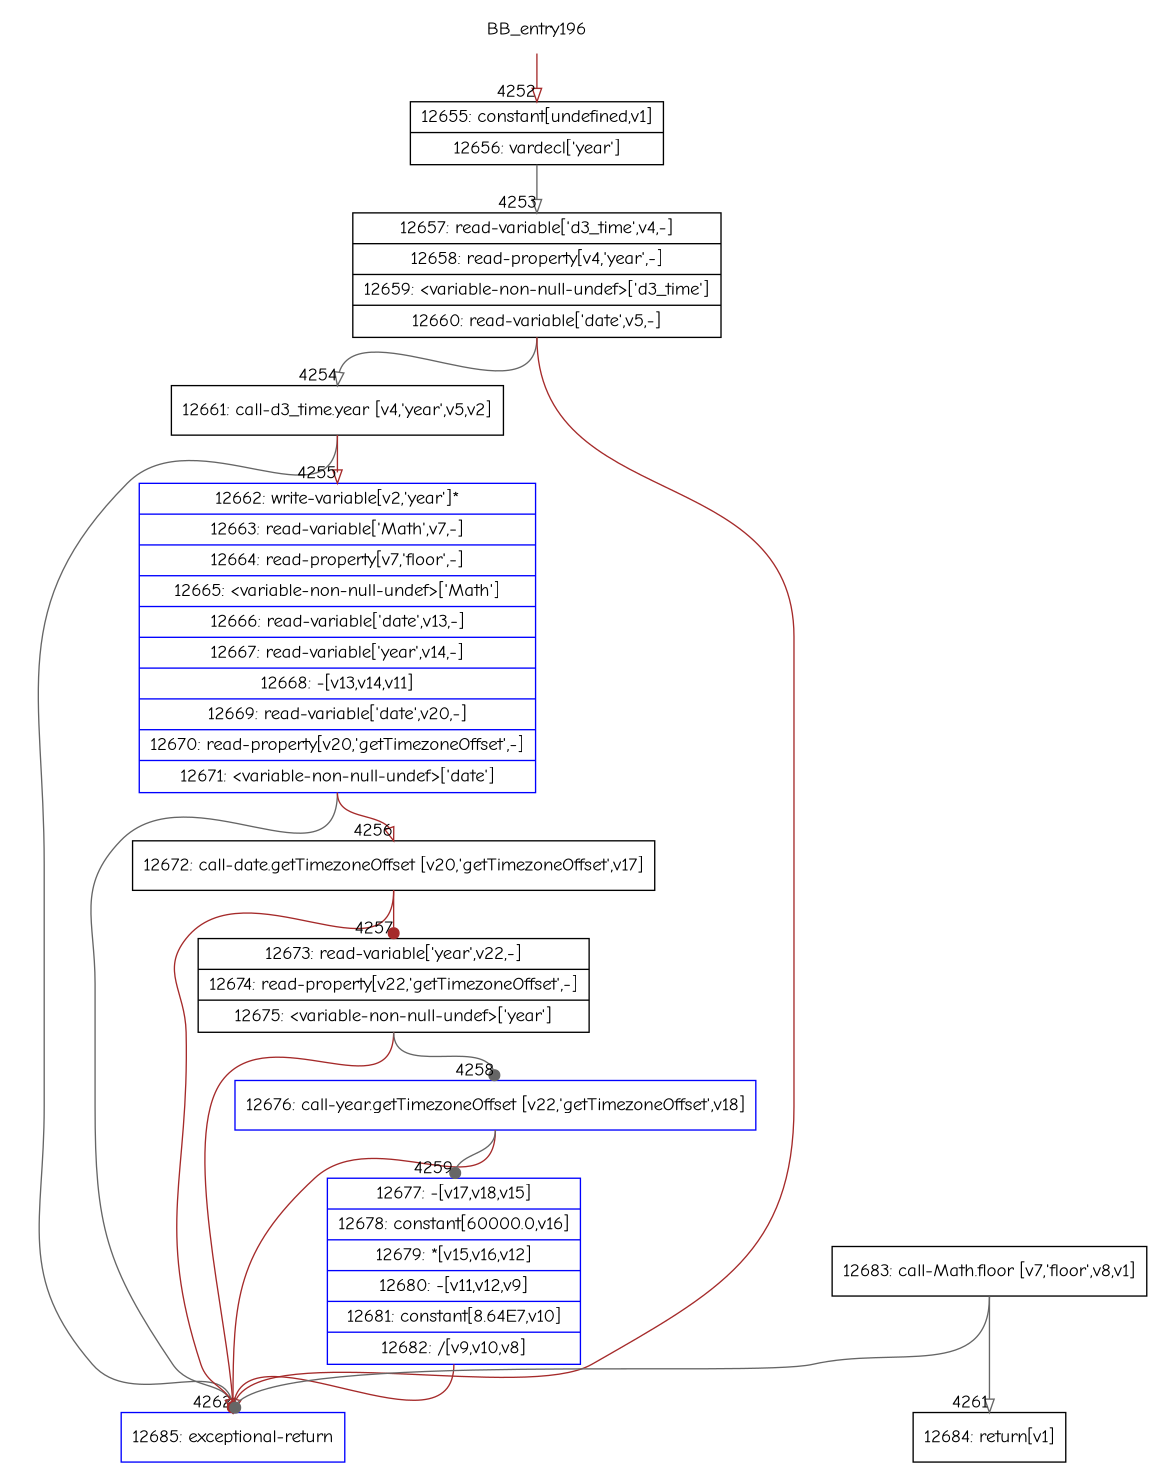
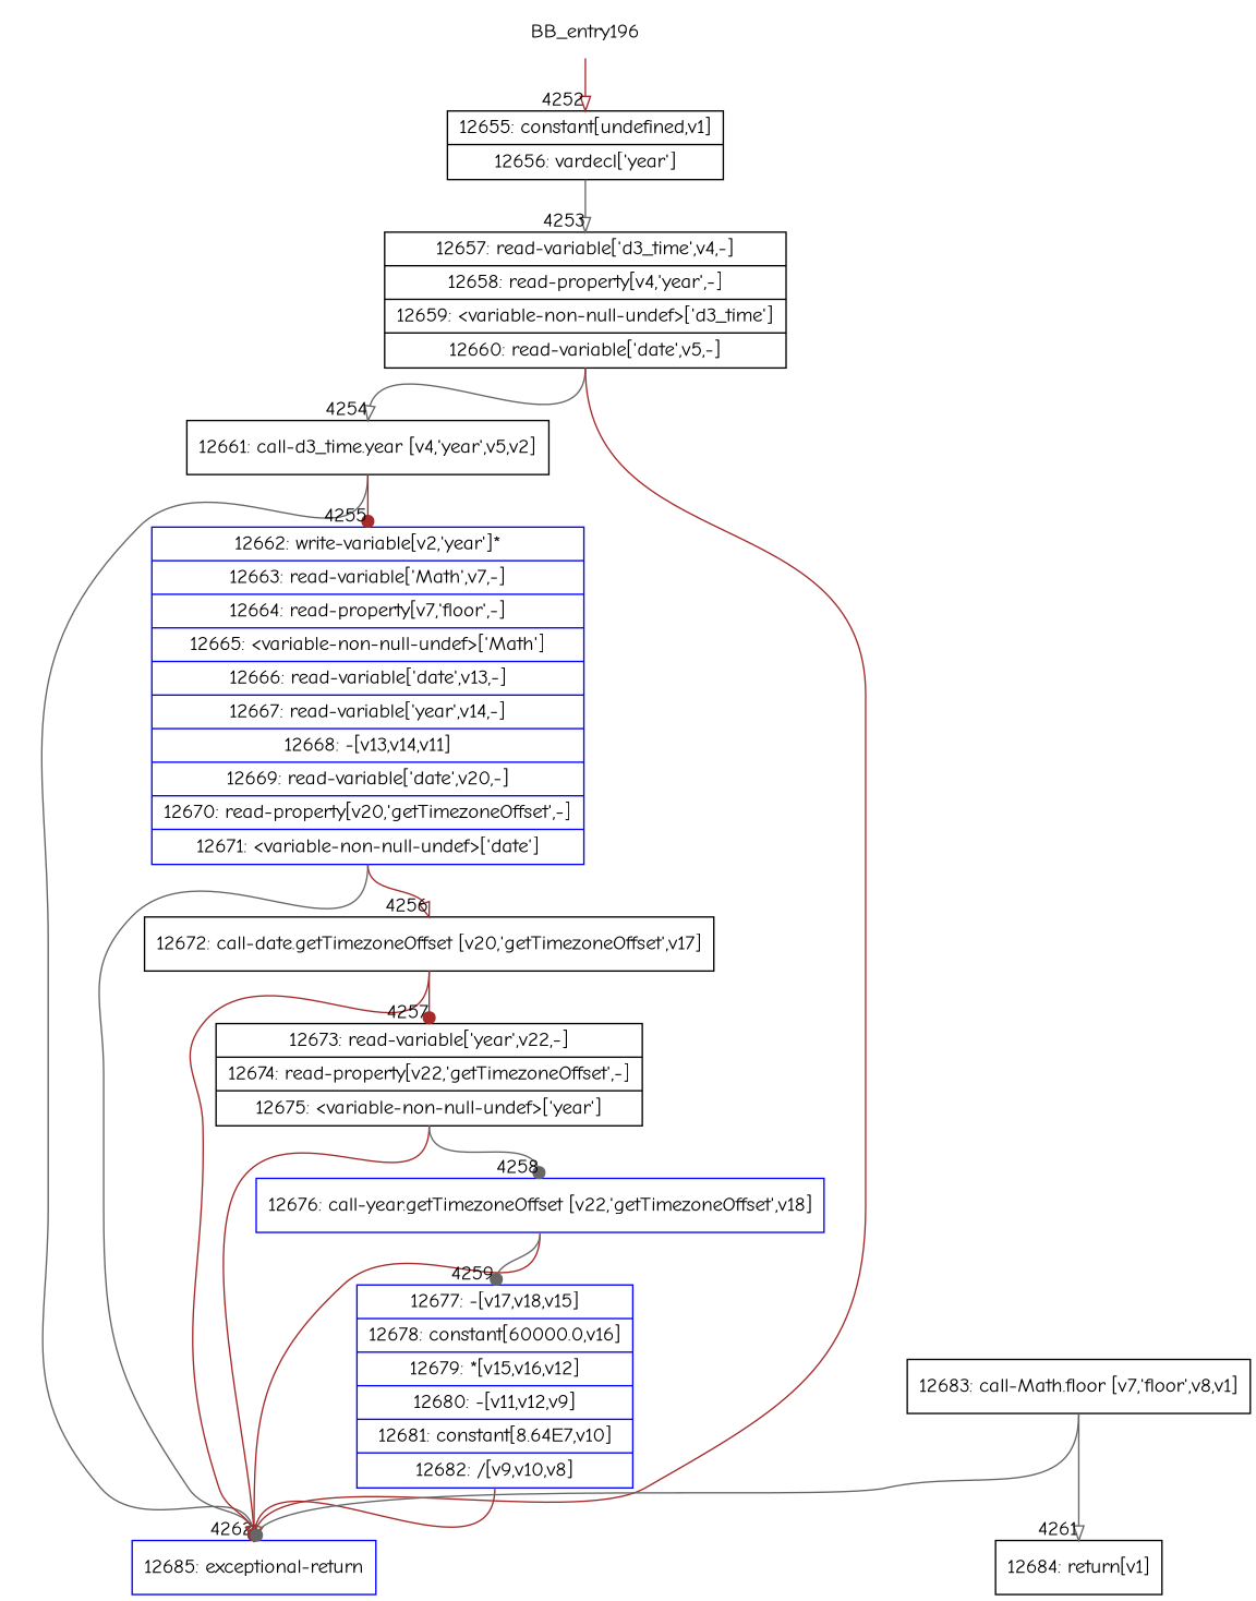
  digraph {
    fontname="Comic Neue"
    rankdir=TD
    node [color=black fontname="Comic Neue" shape=record]
    edge [arrowhead=onormal color=brown fontname="Comic Neue" headport=n tailport=s]
    n1 [color=blue label=BB_entry196 shape=none]
    n2 [label="{12655: constant[undefined,v1]|12656: vardecl['year']}"]
    n3 [label="{12657: read-variable['d3_time',v4,-]|12658: read-property[v4,'year',-]|12659: \<variable-non-null-undef\>['d3_time']|12660: read-variable['date',v5,-]}"]
    n4 [label="{12661: call-d3_time.year [v4,'year',v5,v2]}"]
    n5 [color=blue label="{12685: exceptional-return}"]
    n6 [color=blue label="{12662: write-variable[v2,'year']*|12663: read-variable['Math',v7,-]|12664: read-property[v7,'floor',-]|12665: \<variable-non-null-undef\>['Math']|12666: read-variable['date',v13,-]|12667: read-variable['year',v14,-]|12668: -[v13,v14,v11]|12669: read-variable['date',v20,-]|12670: read-property[v20,'getTimezoneOffset',-]|12671: \<variable-non-null-undef\>['date']}"]
    n7 [label="{12672: call-date.getTimezoneOffset [v20,'getTimezoneOffset',v17]}"]
    n8 [label="{12673: read-variable['year',v22,-]|12674: read-property[v22,'getTimezoneOffset',-]|12675: \<variable-non-null-undef\>['year']}"]
    n9 [color=blue label="{12676: call-year.getTimezoneOffset [v22,'getTimezoneOffset',v18]}"]
    n10 [color=blue label="{12677: -[v17,v18,v15]|12678: constant[60000.0,v16]|12679: *[v15,v16,v12]|12680: -[v11,v12,v9]|12681: constant[8.64E7,v10]|12682: /[v9,v10,v8]}"]
    n11 [label="{12683: call-Math.floor [v7,'floor',v8,v1]}"]
    n12 [label="{12684: return[v1]}"]
    n1 -> n2 [headlabel="    4252"]
    n2 -> n3 [color=gray40 headlabel="      4253"]
    n3 -> n4 [color=gray40 headlabel="      4254"]
    n3 -> n5 [headlabel="      4262"]
    n4 -> n5 [color=gray40]
-   n4 -> n6 [headlabel="      4255"]
+   n4 -> n6 [arrowhead=dot headlabel="      4255"]
    n6 -> n5 [color=gray40]
    n6 -> n7 [headlabel="      4256"]
    n7 -> n5
    n7 -> n8 [arrowhead=dot headlabel="      4257"]
    n8 -> n5 [arrowhead=dot]
    n8 -> n9 [arrowhead=dot color=gray40 headlabel="      4258"]
    n9 -> n5 [arrowhead=dot]
    n9 -> n10 [arrowhead=dot color=gray40 headlabel="      4259"]
    n10 -> n5 [arrowhead=dot]
    n11 -> n5 [arrowhead=dot color=gray40]
    n11 -> n12 [color=gray40 headlabel="      4261"]
  }
